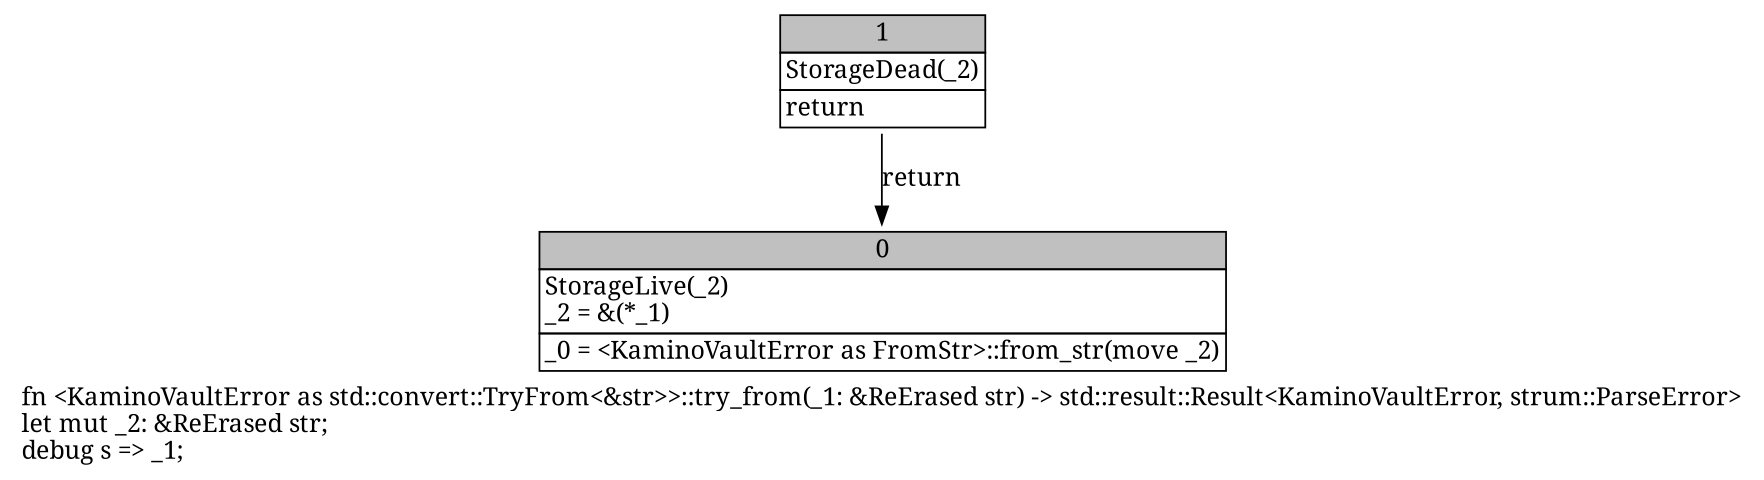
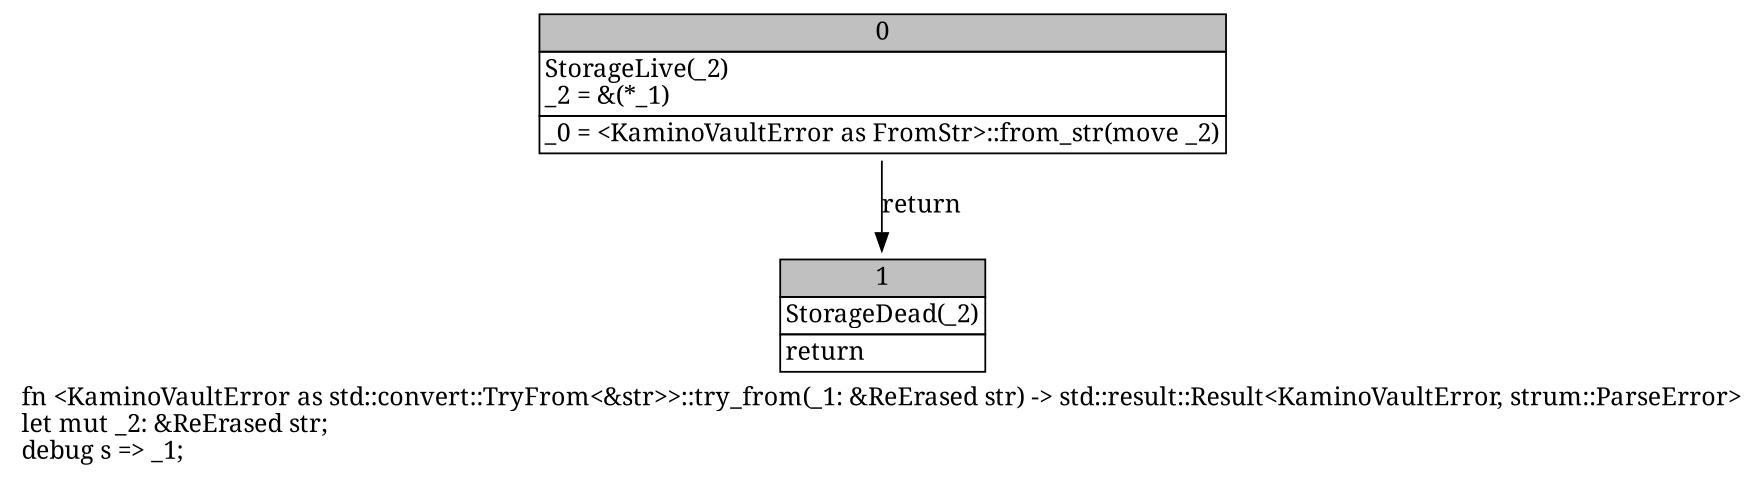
  digraph {
    fontname="Noto Serif"
    label=<fn &lt;KaminoVaultError as std::convert::TryFrom&lt;&amp;str&gt;&gt;::try_from(_1: &amp;ReErased str) -&gt; std::result::Result&lt;KaminoVaultError, strum::ParseError&gt;<br align="left"/>let mut _2: &amp;ReErased str;<br align="left"/>debug s =&gt; _1;<br align="left"/>>
    node [fontname="Noto Serif" shape=none]
    n1 [label=<<table border="0" cellborder="1" cellspacing="0"><tr><td bgcolor="gray" align="center" colspan="1">0</td></tr><tr><td align="left" balign="left">StorageLive(_2)<br/>_2 = &amp;(*_1)<br/></td></tr><tr><td align="left">_0 = &lt;KaminoVaultError as FromStr&gt;::from_str(move _2)</td></tr></table>>]
    n2 [label=<<table border="0" cellborder="1" cellspacing="0"><tr><td bgcolor="gray" align="center" colspan="1">1</td></tr><tr><td align="left" balign="left">StorageDead(_2)<br/></td></tr><tr><td align="left">return</td></tr></table>>]
-   n2 -> n1 [fontname="Noto Serif" label=return]
+   n1 -> n2 [fontname="Noto Serif" label=return]
  }
